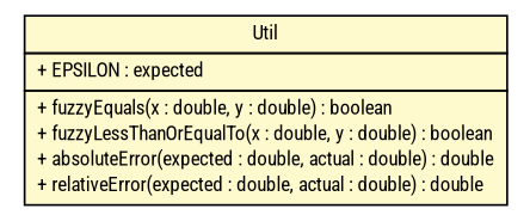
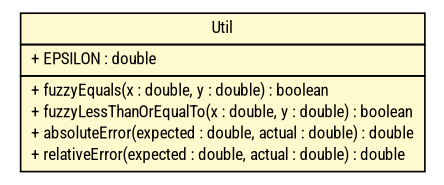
  digraph {
    nodesep=0.25
    ranksep=0.5
    rankdir=LR
    fontname="Roboto Condensed"
-   n1 [fontcolor=black fontname="Roboto Condensed" fontsize=10.0 label=<<table title="Utilities.Util" border="0" cellborder="1" cellspacing="0" cellpadding="2" port="p" bgcolor="lemonChiffon" href="./Util.html"> 		<tr><td><table border="0" cellspacing="0" cellpadding="1"> <tr><td align="center" balign="center"> Util </td></tr> 		</table></td></tr> 		<tr><td><table border="0" cellspacing="0" cellpadding="1"> <tr><td align="left" balign="left"> + EPSILON : expected </td></tr> 		</table></td></tr> 		<tr><td><table border="0" cellspacing="0" cellpadding="1"> <tr><td align="left" balign="left"> + fuzzyEquals(x : double, y : double) : boolean </td></tr> <tr><td align="left" balign="left"> + fuzzyLessThanOrEqualTo(x : double, y : double) : boolean </td></tr> <tr><td align="left" balign="left"> + absoluteError(expected : double, actual : double) : double </td></tr> <tr><td align="left" balign="left"> + relativeError(expected : double, actual : double) : double </td></tr> 		</table></td></tr> 		</table>> shape=plaintext]
+   n1 [fontcolor=black fontname="Roboto Condensed" fontsize=10.0 label=<<table title="Utilities.Util" border="0" cellborder="1" cellspacing="0" cellpadding="2" port="p" bgcolor="lemonChiffon" href="./Util.html"> 		<tr><td><table border="0" cellspacing="0" cellpadding="1"> <tr><td align="center" balign="center"> Util </td></tr> 		</table></td></tr> 		<tr><td><table border="0" cellspacing="0" cellpadding="1"> <tr><td align="left" balign="left"> + EPSILON : double </td></tr> 		</table></td></tr> 		<tr><td><table border="0" cellspacing="0" cellpadding="1"> <tr><td align="left" balign="left"> + fuzzyEquals(x : double, y : double) : boolean </td></tr> <tr><td align="left" balign="left"> + fuzzyLessThanOrEqualTo(x : double, y : double) : boolean </td></tr> <tr><td align="left" balign="left"> + absoluteError(expected : double, actual : double) : double </td></tr> <tr><td align="left" balign="left"> + relativeError(expected : double, actual : double) : double </td></tr> 		</table></td></tr> 		</table>> shape=plaintext]
  }
